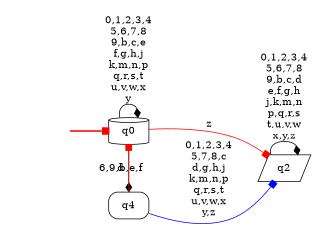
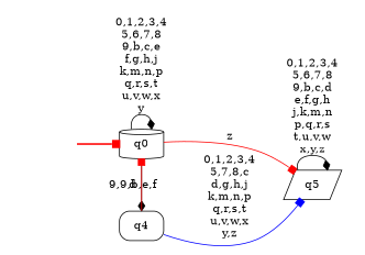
  digraph {
    rankdir=LR
    node [style="rounded,filled" color=black fillcolor=white]
    edge [arrowhead=box color=red]
    __start0 [height=0 shape=none style=invis width=0 color="" fillcolor=""]
    n2 [label=q0 shape=cylinder]
    n3 [label=q4 shape=box]
-   n4 [label=q2 shape=parallelogram style=filled]
+   n4 [label=q5 shape=parallelogram style=filled]
    subgraph cluster_1 {
      nodesep=0.15
      ranksep=0.15
      style=invis
      __start0
      n2
    }
    __start0 -> n2 [penwidth=2]
    n2 -> n2 [arrowhead=diamond color=black label="0,1,2,3,4\n5,6,7,8\n9,b,c,e\nf,g,h,j\nk,m,n,p\nq,r,s,t\nu,v,w,x\ny"]
    n2 -> n3 [arrowhead=diamond color=black label=d]
    n2 -> n4 [label=z]
-   n3 -> n2 [label="6,9,b,e,f"]
+   n3 -> n2 [label="9,9,b,e,f"]
    n3 -> n4 [color=blue label="0,1,2,3,4\n5,7,8,c\nd,g,h,j\nk,m,n,p\nq,r,s,t\nu,v,w,x\ny,z"]
    n4 -> n4 [arrowhead=diamond color=black label="0,1,2,3,4\n5,6,7,8\n9,b,c,d\ne,f,g,h\nj,k,m,n\np,q,r,s\nt,u,v,w\nx,y,z"]
  }
